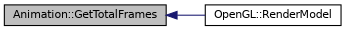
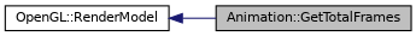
  digraph {
    rankdir=LR
    node [color=black fontname=Helvetica fontsize=10 shape=record style=filled]
    n1 [fillcolor=grey75 fontcolor=black height=0.2 label="Animation::GetTotalFrames" width=0.4]
    n2 [fillcolor=white height=0.2 label="OpenGL::RenderModel" width=0.4]
-   n1 -> n2 [color=midnightblue dir=back fontname=Helvetica fontsize=10 labelfontname=Helvetica labelfontsize=10 style=solid]
+   n2 -> n1 [color=midnightblue dir=back fontname=Helvetica fontsize=10 labelfontname=Helvetica labelfontsize=10 style=solid]
  }
